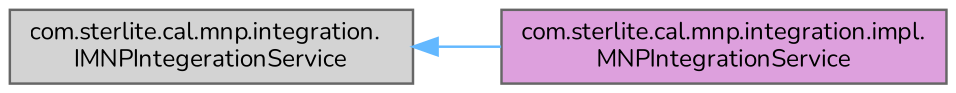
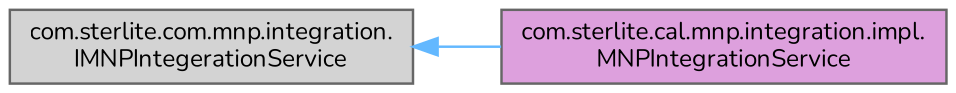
  digraph {
    rankdir=LR
    fontname=Nunito
    node [color=grey40 fontname=Nunito fontsize=10 shape=box style=filled]
-   n1 [fillcolor=lightgrey height=0.2 label="com.sterlite.cal.mnp.integration.\lIMNPIntegerationService" width=0.4]
+   n1 [fillcolor=lightgrey height=0.2 label="com.sterlite.com.mnp.integration.\lIMNPIntegerationService" width=0.4]
    n2 [fillcolor=plum height=0.2 label="com.sterlite.cal.mnp.integration.impl.\lMNPIntegrationService" width=0.4]
    n1 -> n2 [color=steelblue1 dir=back fontname=Nunito fontsize=10 labelfontname=Helvetica labelfontsize=10 style=solid]
  }
